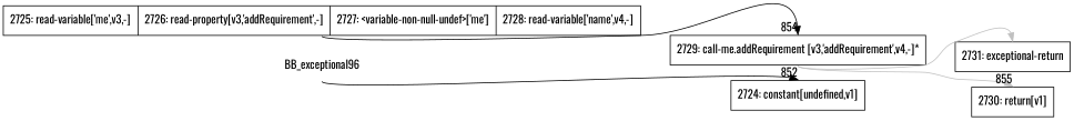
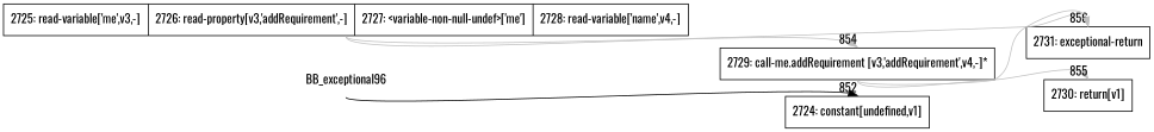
  digraph {
    fontname=Oswald
    rankdir=LR
    node [fontname=Oswald shape=record]
    edge [fontname=Oswald headport=n tailport=s color=gray]
    n1 [label=BB_exceptional96 shape=none]
    n2 [label="{2724: constant[undefined,v1]}"]
    n3 [label="{2725: read-variable['me',v3,-]|2726: read-property[v3,'addRequirement',-]|2727: \<variable-non-null-undef\>['me']|2728: read-variable['name',v4,-]}"]
    n4 [label="{2729: call-me.addRequirement [v3,'addRequirement',v4,-]*}"]
    n5 [label="{2731: exceptional-return}"]
    n6 [label="{2730: return[v1]}"]
    n1 -> n2 [headlabel="    852" color=""]
-   n3 -> n4 [headlabel="      854" color=""]
+   n3 -> n4 [headlabel="      854"]
+   n3 -> n5 [headlabel="      856"]
    n4 -> n5
    n4 -> n6 [headlabel="      855"]
  }
